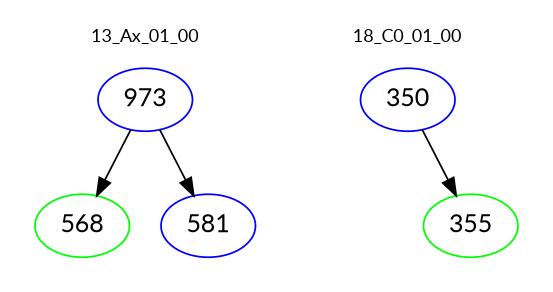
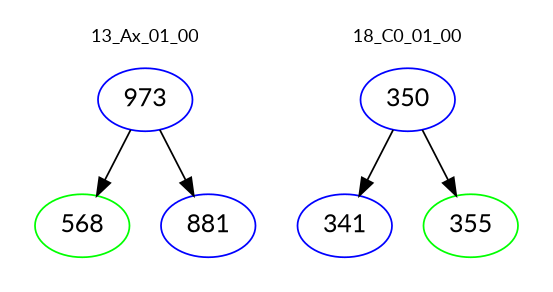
  digraph {
    fontname=Lato
    node [color=blue fontname=Lato]
    edge [color=black fontname=Lato]
    n1 [label=973]
    n2 [color=green label=568]
-   n3 [label=581]
+   n3 [label=881]
    n4 [label=350]
+   n5 [label=341]
    n6 [color=green label=355]
    subgraph cluster_1 {
      color=white
      fontsize=10
      label="13_Ax_01_00"
      n1
      n2
      n3
    }
    subgraph cluster_2 {
      color=white
      fontsize=10
      label="18_C0_01_00"
      n4
+     n5
      n6
    }
    n1 -> n2
    n1 -> n3
+   n4 -> n5
    n4 -> n6
  }
